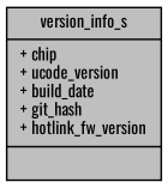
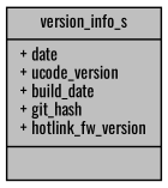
  digraph {
    fontname=Oswald
-   n1 [color=black fillcolor=grey75 fontcolor=black fontname=Oswald fontsize=10 height=0.2 label="{version_info_s\n|+ chip\l+ ucode_version\l+ build_date\l+ git_hash\l+ hotlink_fw_version\l|}" shape=record style=filled width=0.4]
+   n1 [color=black fillcolor=grey75 fontcolor=black fontname=Oswald fontsize=10 height=0.2 label="{version_info_s\n|+ date\l+ ucode_version\l+ build_date\l+ git_hash\l+ hotlink_fw_version\l|}" shape=record style=filled width=0.4]
  }
